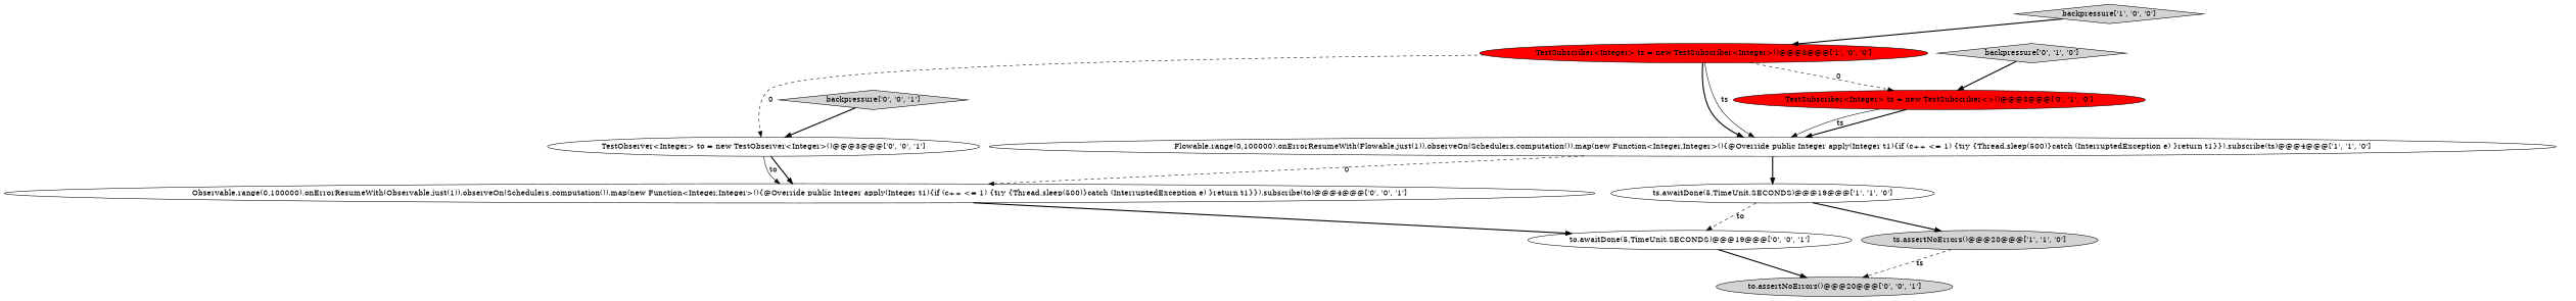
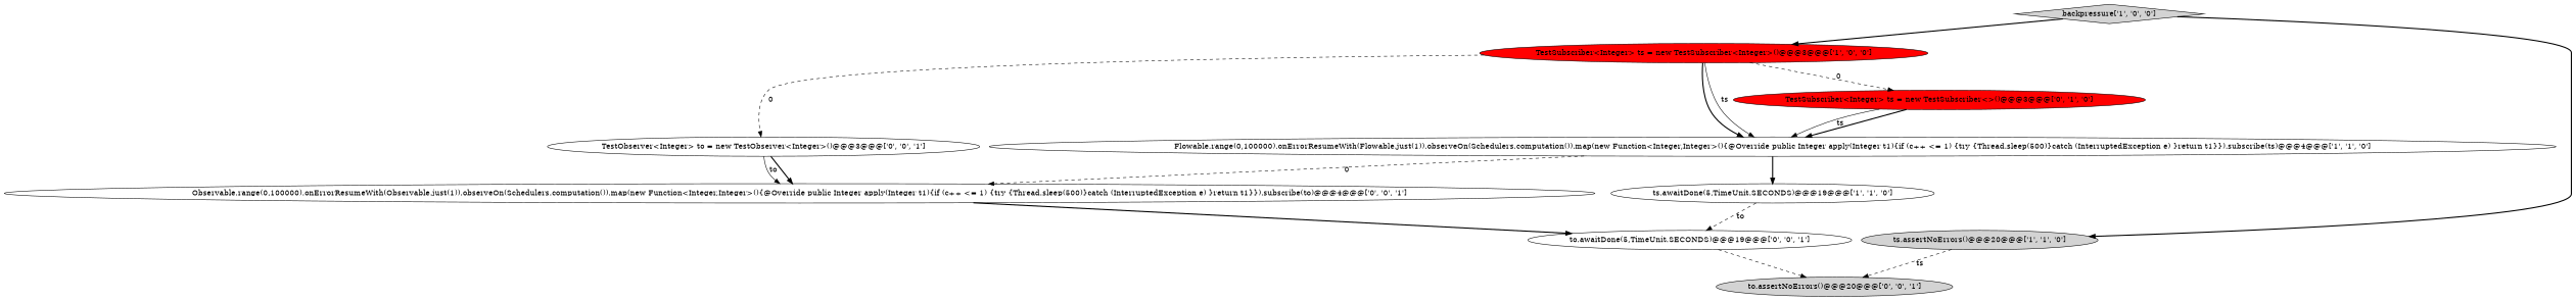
  digraph {
    node [fillcolor=white shape=ellipse style=filled]
    edge [style=bold]
    n1 [label="Observable.range(0,100000).onErrorResumeWith(Observable.just(1)).observeOn(Schedulers.computation()).map(new Function<Integer,Integer>(){@Override public Integer apply(Integer t1){if (c++ <= 1) {try {Thread.sleep(500)}catch (InterruptedException e) }return t1}}).subscribe(to)@@@4@@@['0', '0', '1']"]
    n2 [label="to.awaitDone(5,TimeUnit.SECONDS)@@@19@@@['0', '0', '1']"]
    n3 [fillcolor=lightgray label="to.assertNoErrors()@@@20@@@['0', '0', '1']"]
    n4 [label="TestObserver<Integer> to = new TestObserver<Integer>()@@@3@@@['0', '0', '1']"]
-   n5 [fillcolor=lightgray label="backpressure['0', '1', '0']" shape=diamond]
    n6 [fillcolor=red label="TestSubscriber<Integer> ts = new TestSubscriber<>()@@@3@@@['0', '1', '0']"]
    n7 [label="Flowable.range(0,100000).onErrorResumeWith(Flowable.just(1)).observeOn(Schedulers.computation()).map(new Function<Integer,Integer>(){@Override public Integer apply(Integer t1){if (c++ <= 1) {try {Thread.sleep(500)}catch (InterruptedException e) }return t1}}).subscribe(ts)@@@4@@@['1', '1', '0']"]
    n8 [fillcolor=red label="TestSubscriber<Integer> ts = new TestSubscriber<Integer>()@@@3@@@['1', '0', '0']"]
    n9 [label="ts.awaitDone(5,TimeUnit.SECONDS)@@@19@@@['1', '1', '0']"]
    n10 [fillcolor=lightgray label="ts.assertNoErrors()@@@20@@@['1', '1', '0']"]
-   n11 [fillcolor=lightgray label="backpressure['0', '0', '1']" shape=diamond]
    n12 [fillcolor=lightgray label="backpressure['1', '0', '0']" shape=diamond]
    n1 -> n2
-   n2 -> n3
+   n2 -> n3 [style=dashed]
    n4 -> n1
    n4 -> n1 [label=to style=solid]
-   n5 -> n6
    n6 -> n7
    n6 -> n7 [label=ts style=solid]
    n7 -> n1 [label=0 style=dashed]
    n7 -> n9
    n8 -> n4 [label=0 style=dashed]
    n8 -> n6 [label=0 style=dashed]
    n8 -> n7 [label=ts style=solid]
    n8 -> n7
    n9 -> n2 [label=to style=dashed]
-   n9 -> n10
+   n12 -> n10
    n10 -> n3 [label=ts style=dashed]
-   n11 -> n4
    n12 -> n8
  }
